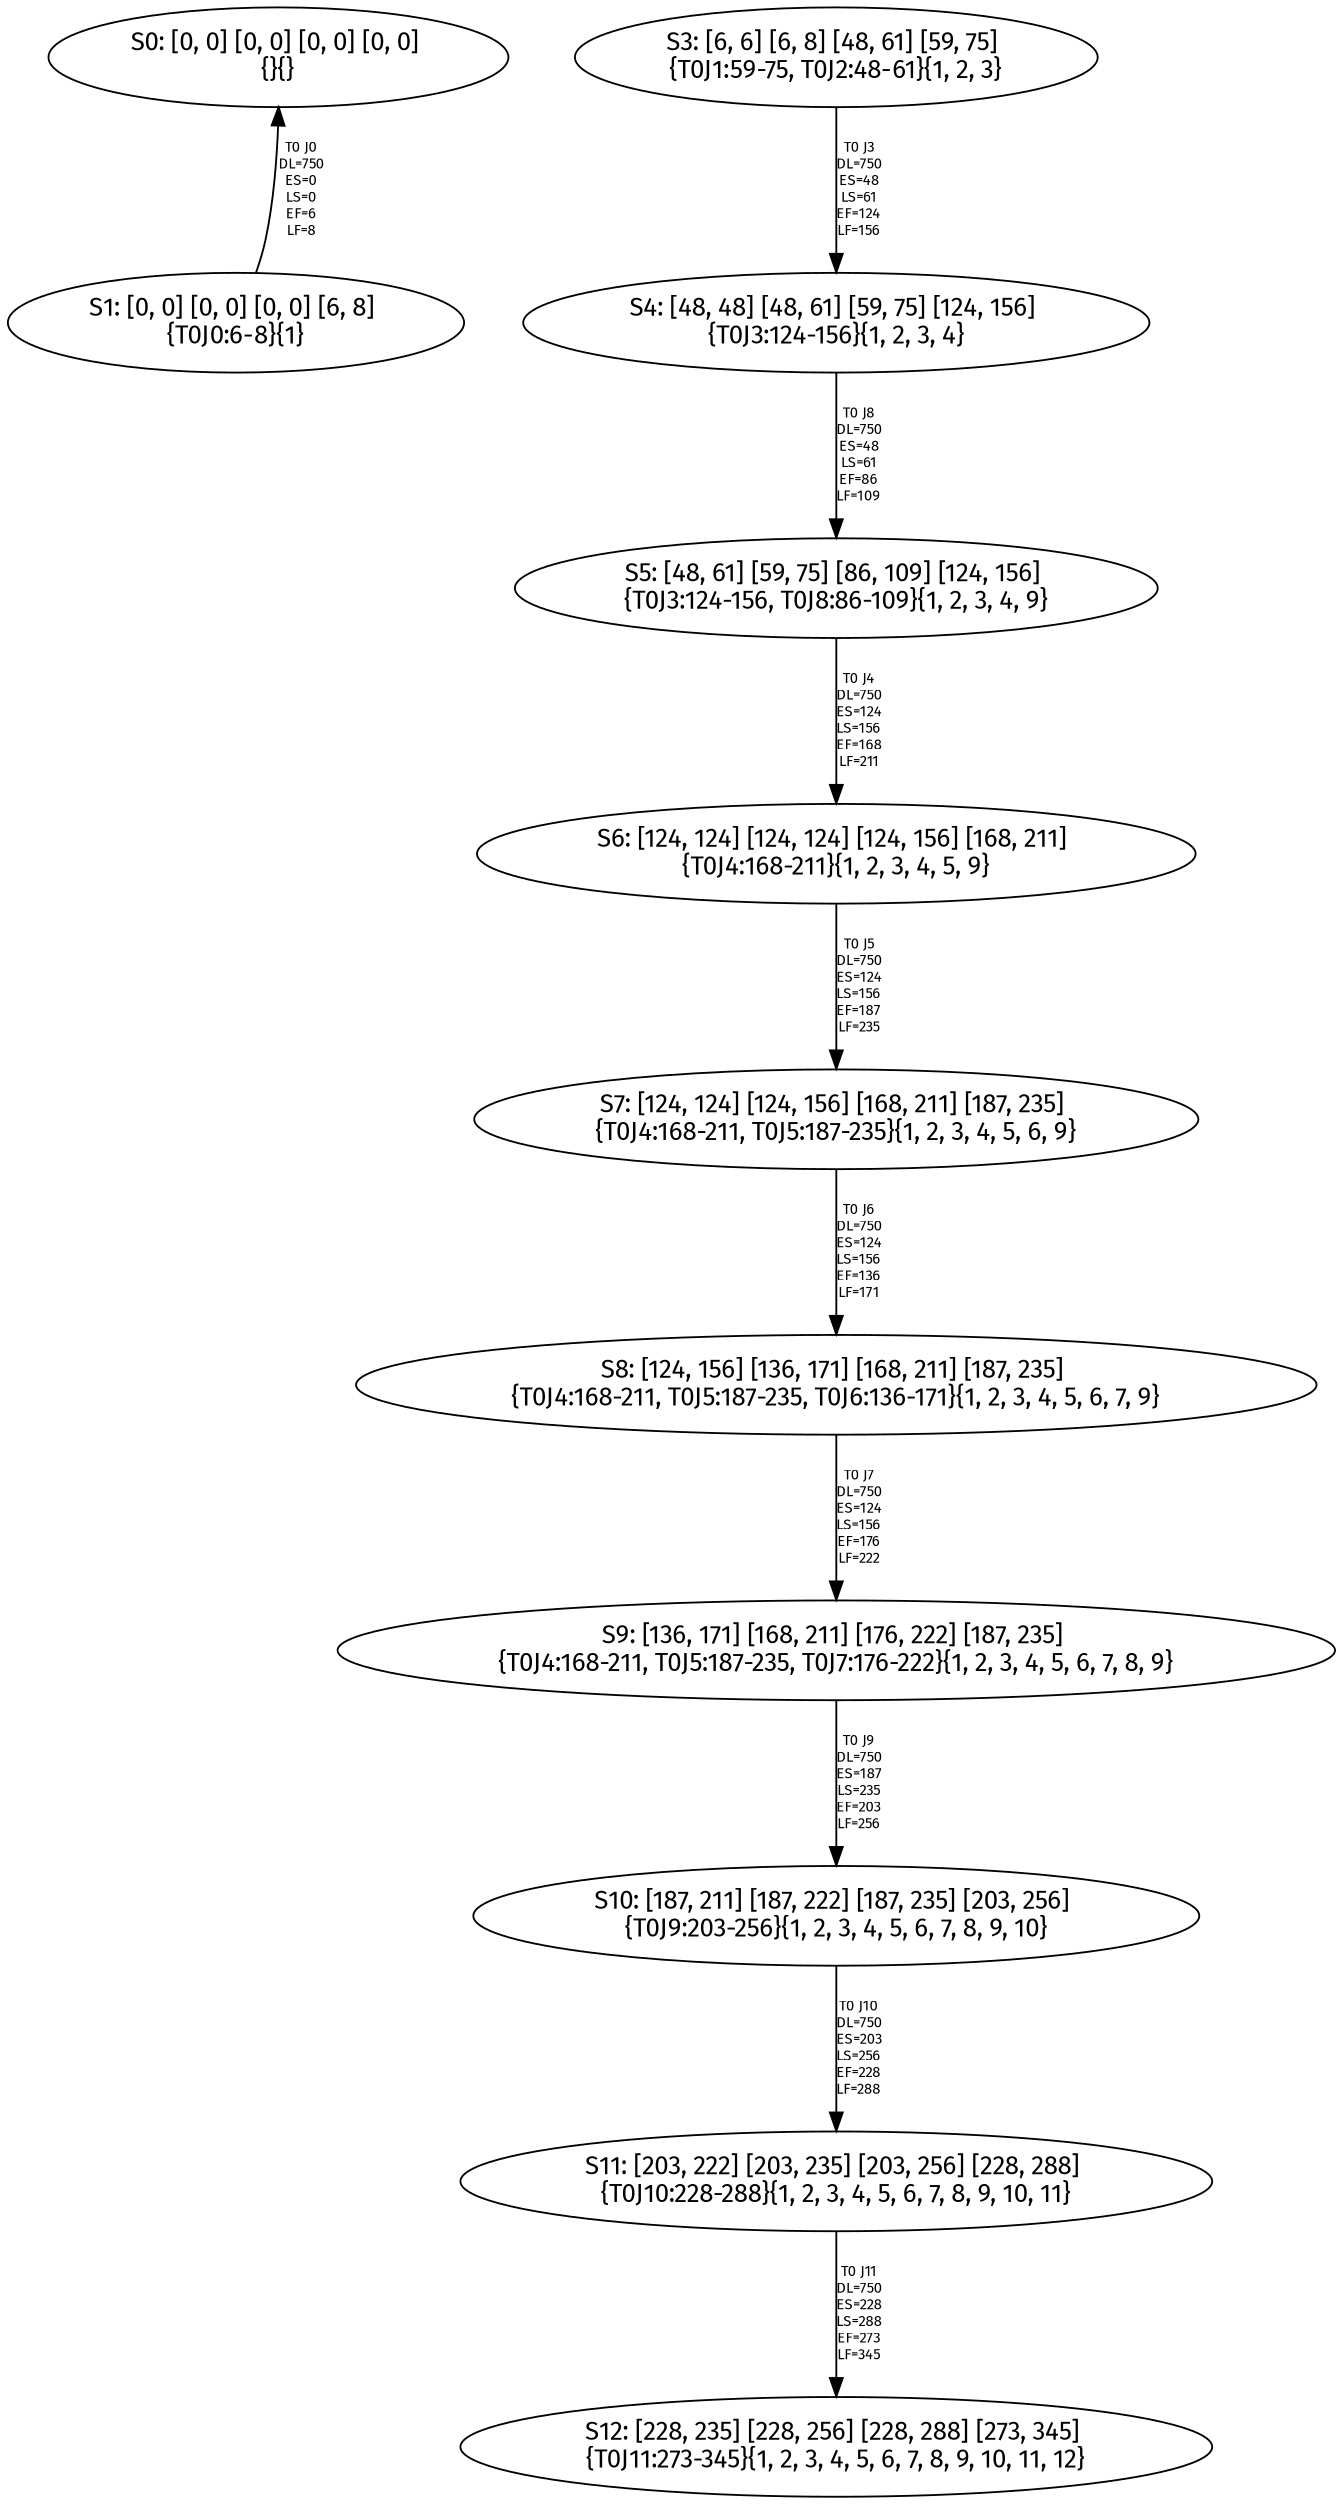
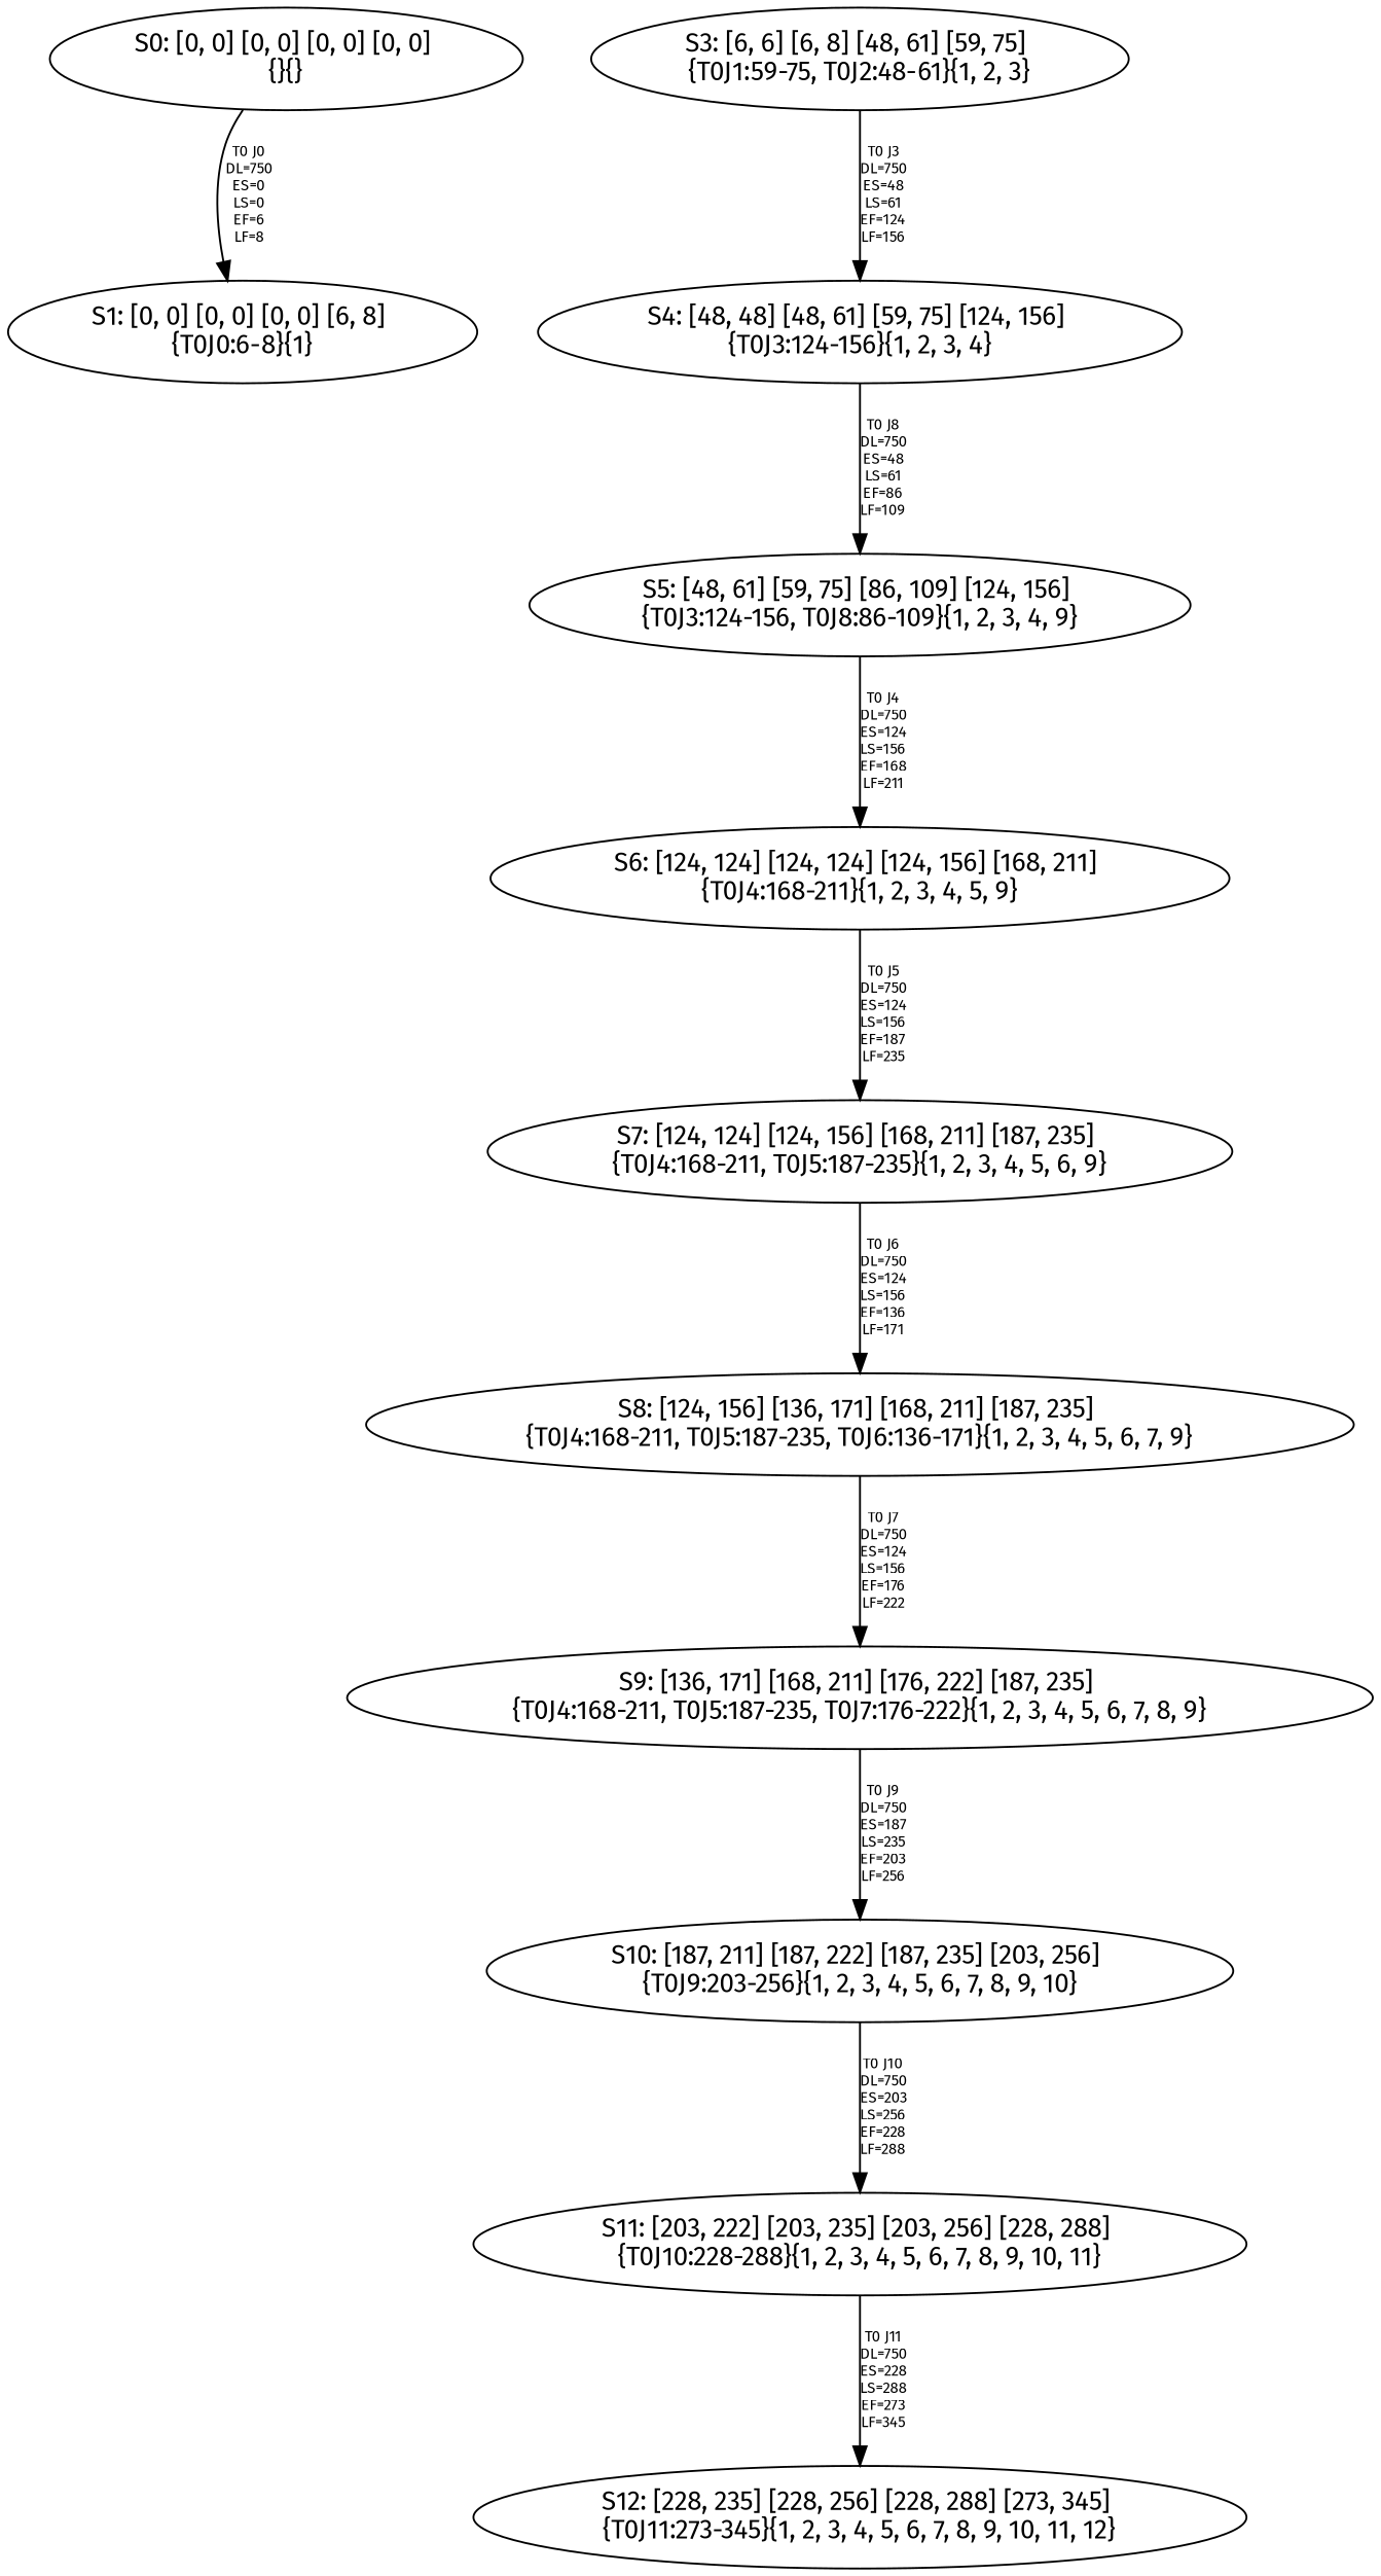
  digraph {
    fontname="Fira Sans"
    node [fontname="Fira Sans"]
    edge [fontname="Fira Sans" fontsize=8]
    n1 [label="S0: [0, 0] [0, 0] [0, 0] [0, 0] \n{}{}"]
    n2 [label="S1: [0, 0] [0, 0] [0, 0] [6, 8] \n{T0J0:6-8}{1}"]
    n3 [label="S3: [6, 6] [6, 8] [48, 61] [59, 75] \n{T0J1:59-75, T0J2:48-61}{1, 2, 3}"]
    n4 [label="S4: [48, 48] [48, 61] [59, 75] [124, 156] \n{T0J3:124-156}{1, 2, 3, 4}"]
    n5 [label="S5: [48, 61] [59, 75] [86, 109] [124, 156] \n{T0J3:124-156, T0J8:86-109}{1, 2, 3, 4, 9}"]
    n6 [label="S6: [124, 124] [124, 124] [124, 156] [168, 211] \n{T0J4:168-211}{1, 2, 3, 4, 5, 9}"]
    n7 [label="S7: [124, 124] [124, 156] [168, 211] [187, 235] \n{T0J4:168-211, T0J5:187-235}{1, 2, 3, 4, 5, 6, 9}"]
    n8 [label="S8: [124, 156] [136, 171] [168, 211] [187, 235] \n{T0J4:168-211, T0J5:187-235, T0J6:136-171}{1, 2, 3, 4, 5, 6, 7, 9}"]
    n9 [label="S9: [136, 171] [168, 211] [176, 222] [187, 235] \n{T0J4:168-211, T0J5:187-235, T0J7:176-222}{1, 2, 3, 4, 5, 6, 7, 8, 9}"]
    n10 [label="S10: [187, 211] [187, 222] [187, 235] [203, 256] \n{T0J9:203-256}{1, 2, 3, 4, 5, 6, 7, 8, 9, 10}"]
    n11 [label="S11: [203, 222] [203, 235] [203, 256] [228, 288] \n{T0J10:228-288}{1, 2, 3, 4, 5, 6, 7, 8, 9, 10, 11}"]
    n12 [label="S12: [228, 235] [228, 256] [228, 288] [273, 345] \n{T0J11:273-345}{1, 2, 3, 4, 5, 6, 7, 8, 9, 10, 11, 12}"]
-   n2 -> n1 [label="T0 J0\nDL=750\nES=0\nLS=0\nEF=6\nLF=8"]
+   n1 -> n2 [label="T0 J0\nDL=750\nES=0\nLS=0\nEF=6\nLF=8"]
    n3 -> n4 [label="T0 J3\nDL=750\nES=48\nLS=61\nEF=124\nLF=156"]
    n4 -> n5 [label="T0 J8\nDL=750\nES=48\nLS=61\nEF=86\nLF=109"]
    n5 -> n6 [label="T0 J4\nDL=750\nES=124\nLS=156\nEF=168\nLF=211"]
    n6 -> n7 [label="T0 J5\nDL=750\nES=124\nLS=156\nEF=187\nLF=235"]
    n7 -> n8 [label="T0 J6\nDL=750\nES=124\nLS=156\nEF=136\nLF=171"]
    n8 -> n9 [label="T0 J7\nDL=750\nES=124\nLS=156\nEF=176\nLF=222"]
    n9 -> n10 [label="T0 J9\nDL=750\nES=187\nLS=235\nEF=203\nLF=256"]
    n10 -> n11 [label="T0 J10\nDL=750\nES=203\nLS=256\nEF=228\nLF=288"]
    n11 -> n12 [label="T0 J11\nDL=750\nES=228\nLS=288\nEF=273\nLF=345"]
  }
